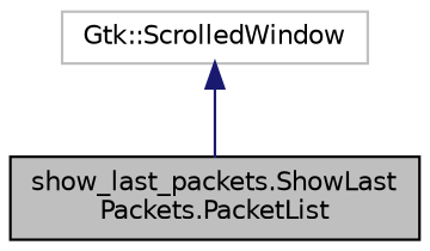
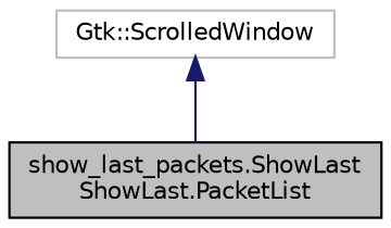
  digraph {
    node [fontname=Helvetica fontsize=10 shape=record style=filled]
-   n1 [color=black fillcolor=grey75 fontcolor=black height=0.2 label="show_last_packets.ShowLast\lPackets.PacketList" width=0.4]
+   n1 [color=black fillcolor=grey75 fontcolor=black height=0.2 label="show_last_packets.ShowLast\lShowLast.PacketList" width=0.4]
    n2 [color=grey75 fillcolor=white height=0.2 label="Gtk::ScrolledWindow" width=0.4]
    n2 -> n1 [color=midnightblue dir=back fontname=Helvetica fontsize=10 labelfontname=Helvetica labelfontsize=10 style=solid]
  }
